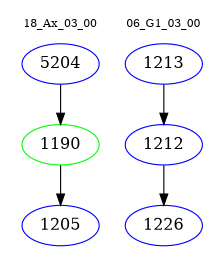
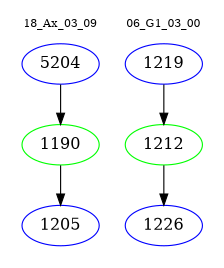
  digraph {
    node [color=blue]
    edge [color=black]
    n1 [label=5204]
    n2 [color=green label=1190]
    n3 [label=1205]
-   n4 [label=1213]
-   n5 [label=1212]
+   n4 [label=1219]
+   n5 [color=green label=1212]
    n6 [label=1226]
    subgraph cluster_1 {
      color=white
      fontsize=10
-     label="18_Ax_03_00"
+     label="18_Ax_03_09"
      n1
      n2
      n3
    }
    subgraph cluster_2 {
      color=white
      fontsize=10
      label="06_G1_03_00"
      n4
      n5
      n6
    }
    n1 -> n2
    n2 -> n3
    n4 -> n5
    n5 -> n6
  }
